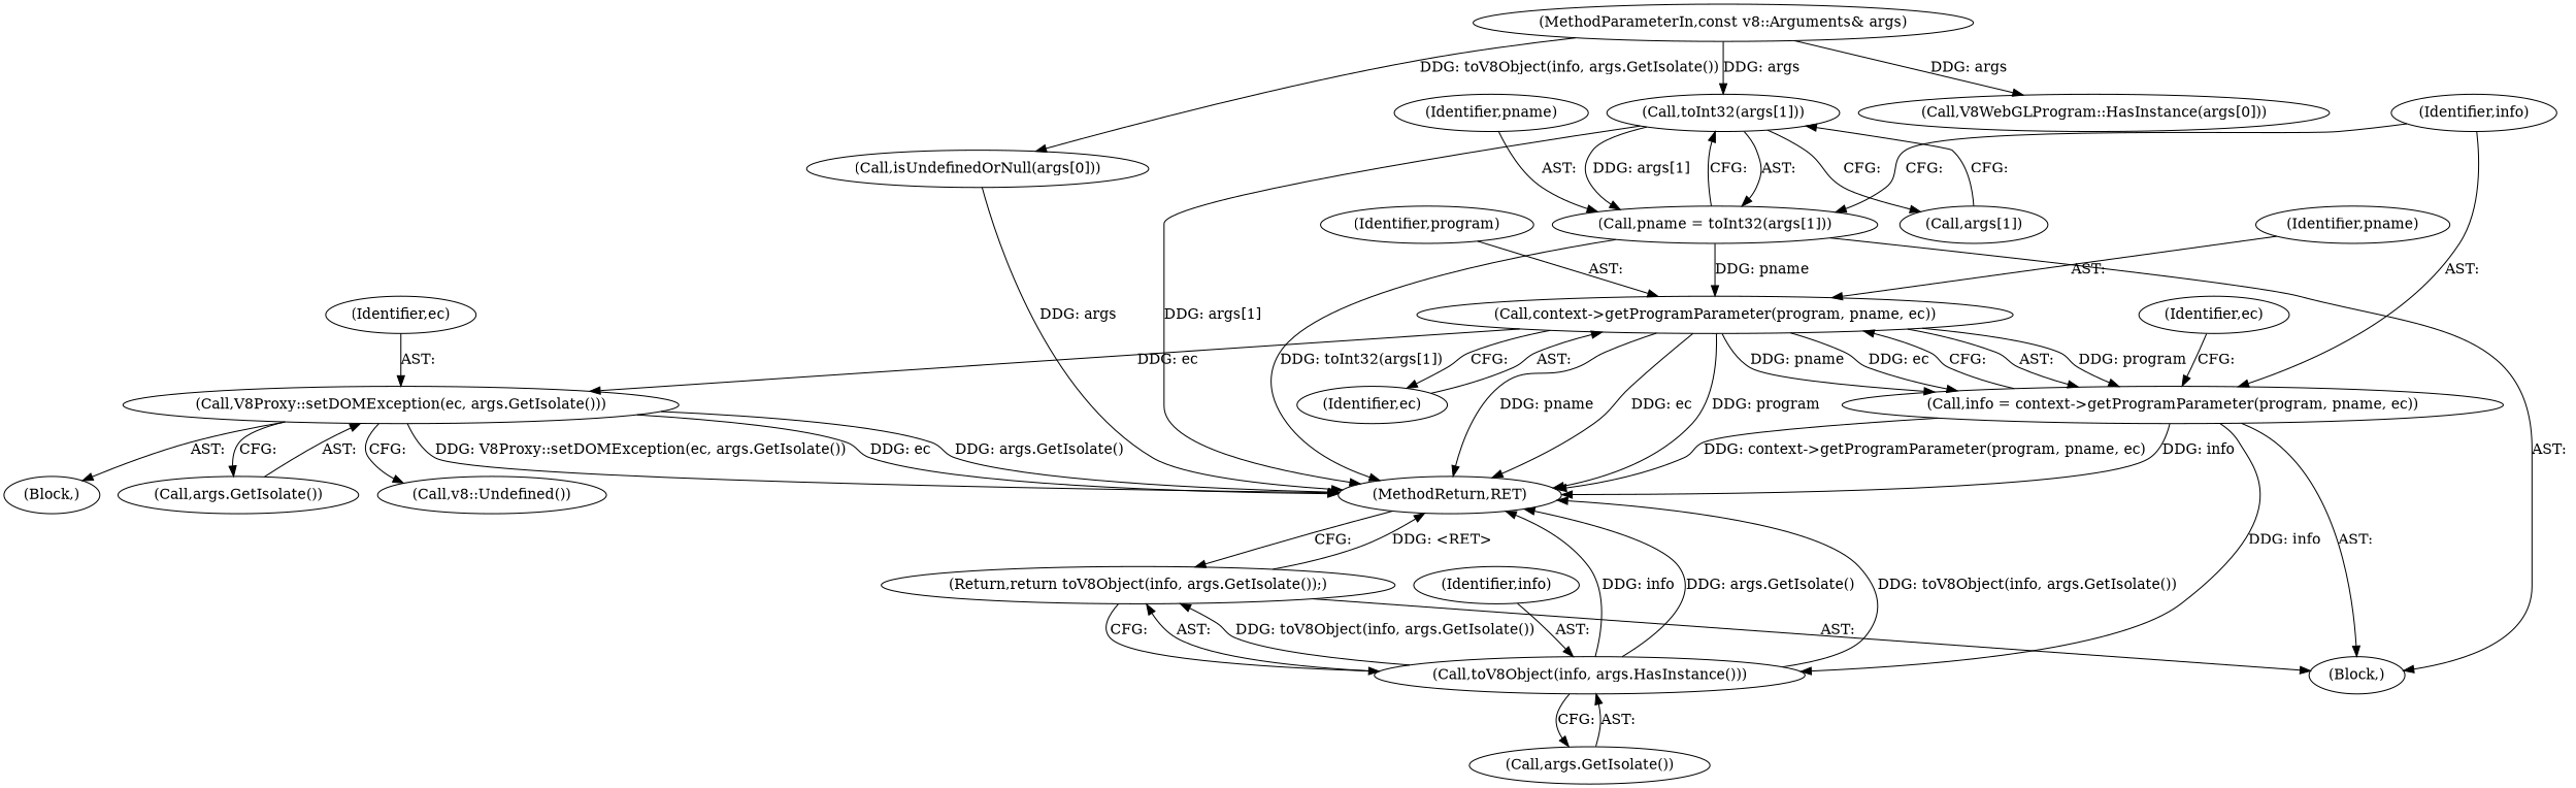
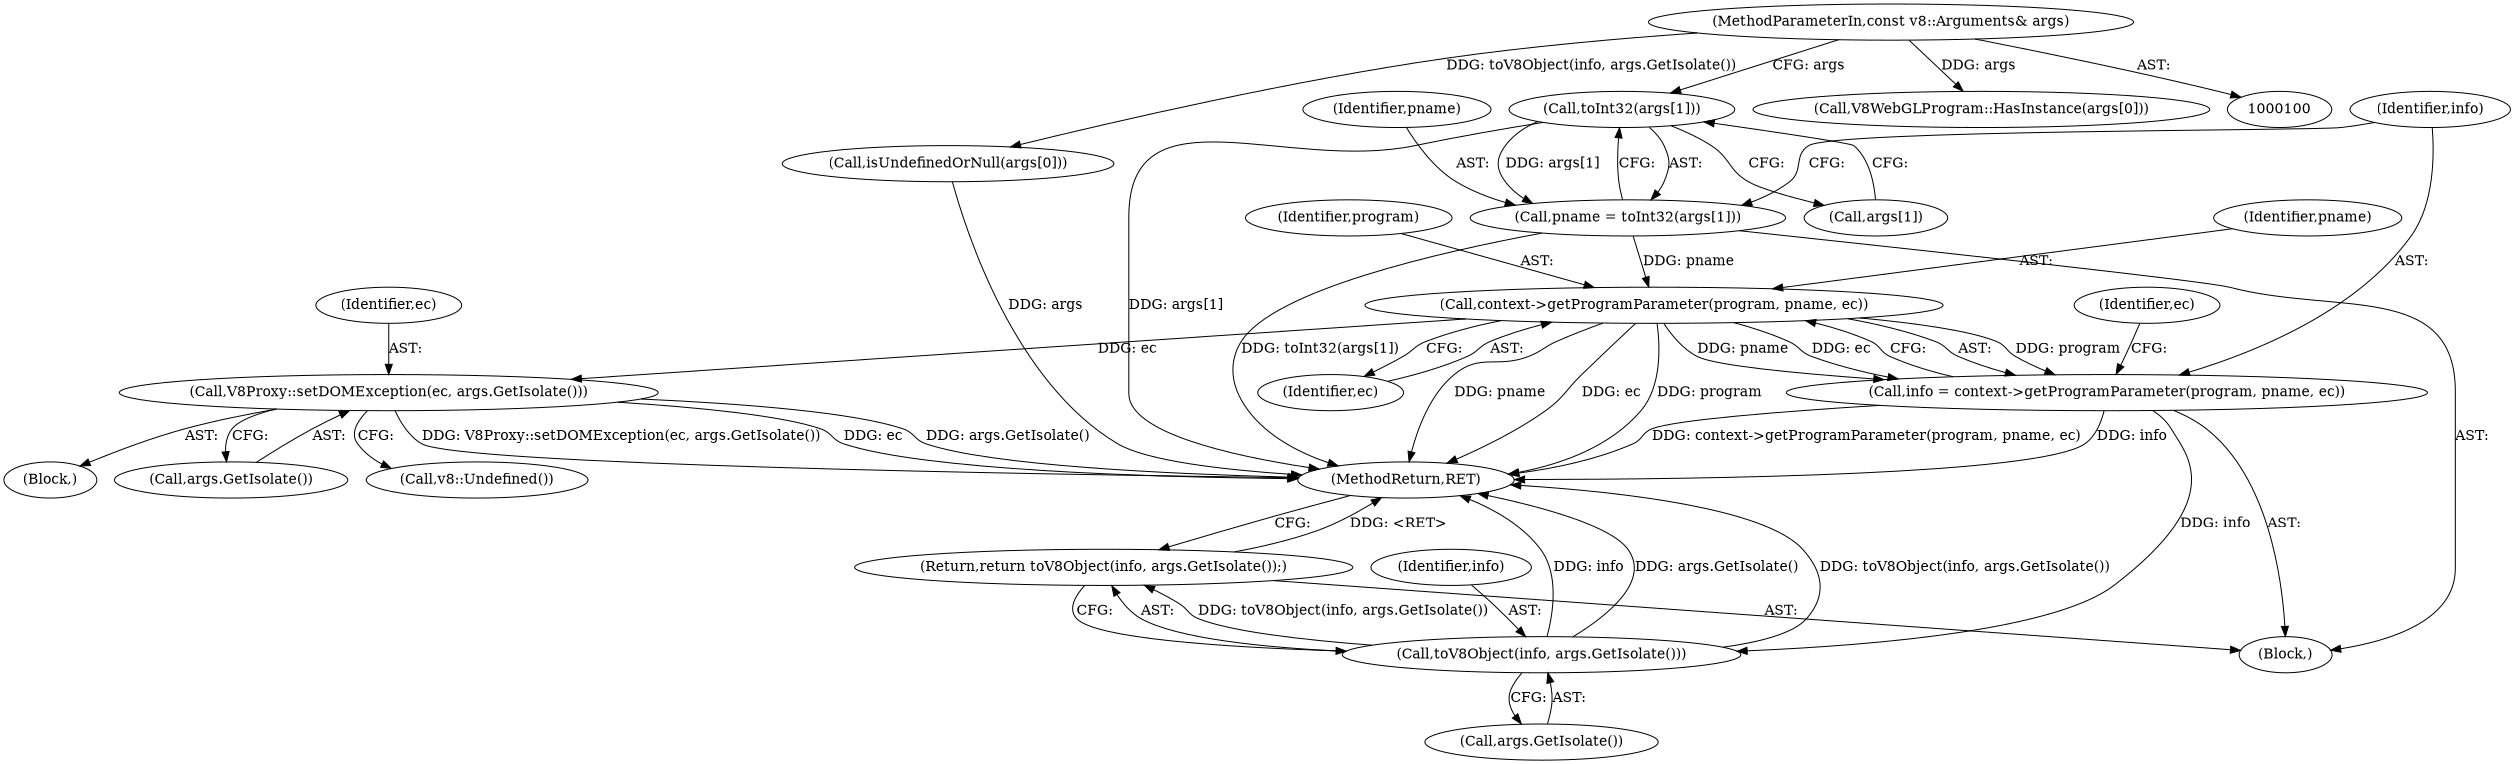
  digraph {
    n1 [label="(Call,toInt32(args[1]))"]
    n2 [label="(Call,pname = toInt32(args[1]))"]
    n3 [label="(Call,args[1])"]
    n4 [label="(MethodReturn,RET)"]
    n5 [label="(Call,context->getProgramParameter(program, pname, ec))"]
    n6 [label="(Block,)"]
    n7 [label="(Return,return toV8Object(info, args.GetIsolate());)"]
    n8 [label="(MethodParameterIn,const v8::Arguments& args)"]
    n9 [label="(Call,isUndefinedOrNull(args[0]))"]
    n10 [label="(Call,V8WebGLProgram::HasInstance(args[0]))"]
+   1000100
    n12 [label="(Call,info = context->getProgramParameter(program, pname, ec))"]
    n13 [label="(Call,V8Proxy::setDOMException(ec, args.GetIsolate()))"]
    n14 [label="(Identifier,ec)"]
-   n15 [label="(Call,toV8Object(info, args.HasInstance()))"]
+   n15 [label="(Call,toV8Object(info, args.GetIsolate()))"]
    n16 [label="(Block,)"]
    n17 [label="(Call,args.GetIsolate())"]
    n18 [label="(Call,v8::Undefined())"]
    n19 [label="(Call,args.GetIsolate())"]
    n20 [label="(Identifier,info)"]
    n21 [label="(Identifier,program)"]
    n22 [label="(Identifier,info)"]
    n23 [label="(Identifier,ec)"]
    n24 [label="(Identifier,pname)"]
    n25 [label="(Identifier,ec)"]
    n26 [label="(Identifier,pname)"]
    n1 -> n2 [label="AST: "]
    n1 -> n2 [label="DDG: args[1]"]
    n1 -> n3 [label="CFG: "]
    n1 -> n4 [label="DDG: args[1]"]
    n2 -> n1 [label="CFG: "]
    n2 -> n4 [label="DDG: toInt32(args[1])"]
    n2 -> n5 [label="DDG: pname"]
    n2 -> n6 [label="AST: "]
    n3 -> n1 [label="CFG: "]
    n4 -> n7 [label="CFG: "]
    n5 -> n4 [label="DDG: pname"]
    n5 -> n4 [label="DDG: ec"]
    n5 -> n4 [label="DDG: program"]
    n5 -> n12 [label="AST: "]
    n5 -> n12 [label="DDG: program"]
    n5 -> n12 [label="DDG: pname"]
    n5 -> n12 [label="DDG: ec"]
    n5 -> n13 [label="DDG: ec"]
    n5 -> n14 [label="CFG: "]
    n7 -> n4 [label="DDG: <RET>"]
    n7 -> n6 [label="AST: "]
    n7 -> n15 [label="CFG: "]
-   n8 -> n1 [label="DDG: args"]
+   n8 -> n1 [label="CFG: args"]
    n8 -> n9 [label="DDG: toV8Object(info, args.GetIsolate())"]
    n8 -> n10 [label="DDG: args"]
+   n8 -> 1000100 [label="AST: "]
    n9 -> n4 [label="DDG: args"]
    n12 -> n4 [label="DDG: info"]
    n12 -> n4 [label="DDG: context->getProgramParameter(program, pname, ec)"]
    n12 -> n5 [label="CFG: "]
    n12 -> n6 [label="AST: "]
    n12 -> n15 [label="DDG: info"]
    n13 -> n4 [label="DDG: V8Proxy::setDOMException(ec, args.GetIsolate())"]
    n13 -> n4 [label="DDG: ec"]
    n13 -> n4 [label="DDG: args.GetIsolate()"]
    n13 -> n16 [label="AST: "]
    n13 -> n17 [label="CFG: "]
    n13 -> n18 [label="CFG: "]
    n14 -> n5 [label="AST: "]
    n15 -> n4 [label="DDG: info"]
    n15 -> n4 [label="DDG: args.GetIsolate()"]
    n15 -> n4 [label="DDG: toV8Object(info, args.GetIsolate())"]
    n15 -> n7 [label="AST: "]
    n15 -> n7 [label="DDG: toV8Object(info, args.GetIsolate())"]
    n15 -> n19 [label="CFG: "]
    n17 -> n13 [label="AST: "]
    n19 -> n15 [label="AST: "]
    n20 -> n15 [label="AST: "]
    n21 -> n5 [label="AST: "]
    n22 -> n2 [label="CFG: "]
    n22 -> n12 [label="AST: "]
    n23 -> n13 [label="AST: "]
    n24 -> n5 [label="AST: "]
    n25 -> n12 [label="CFG: "]
    n26 -> n2 [label="AST: "]
  }
